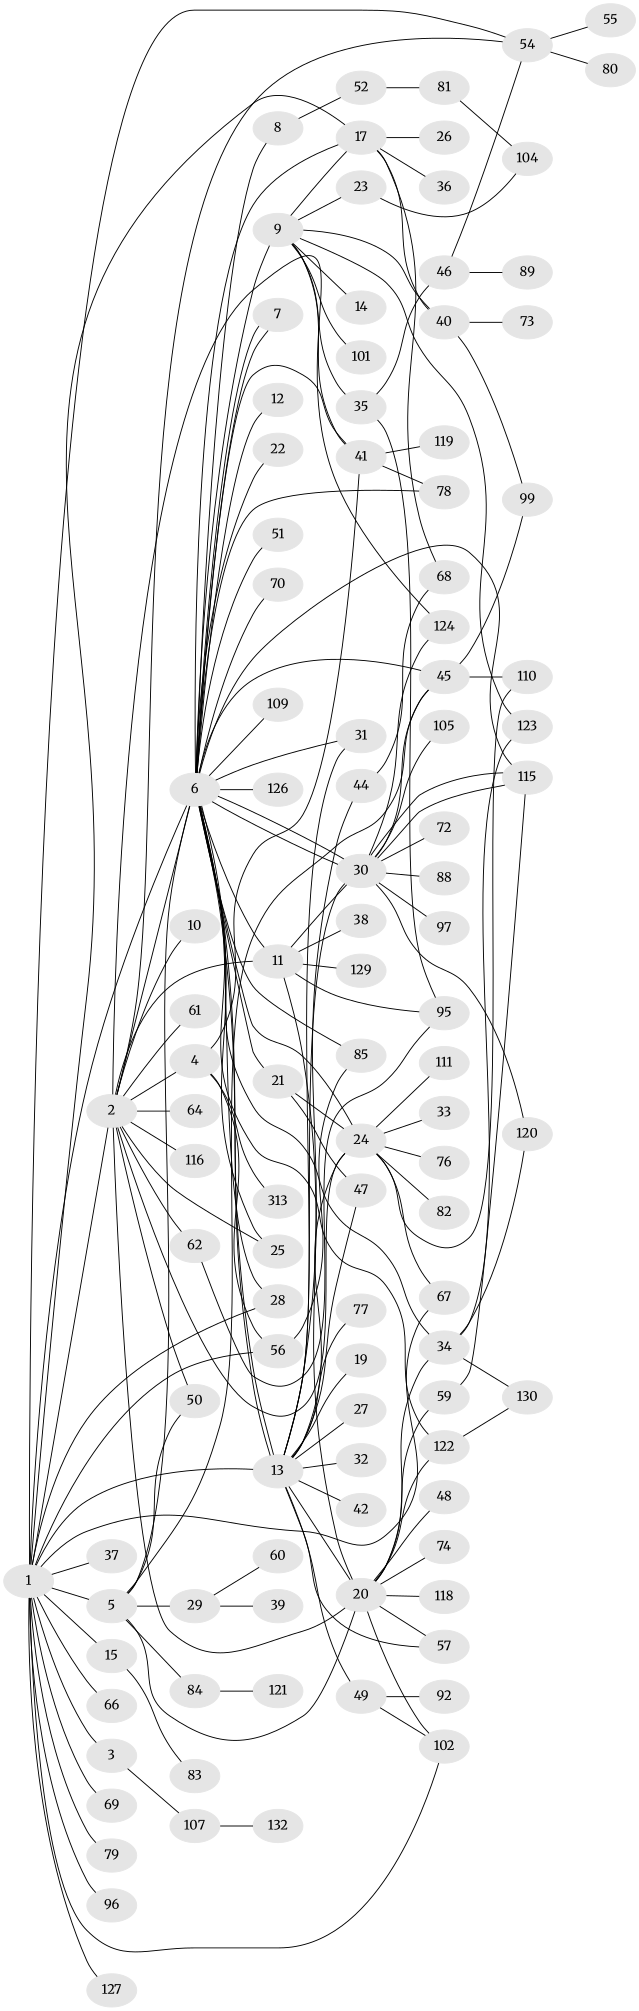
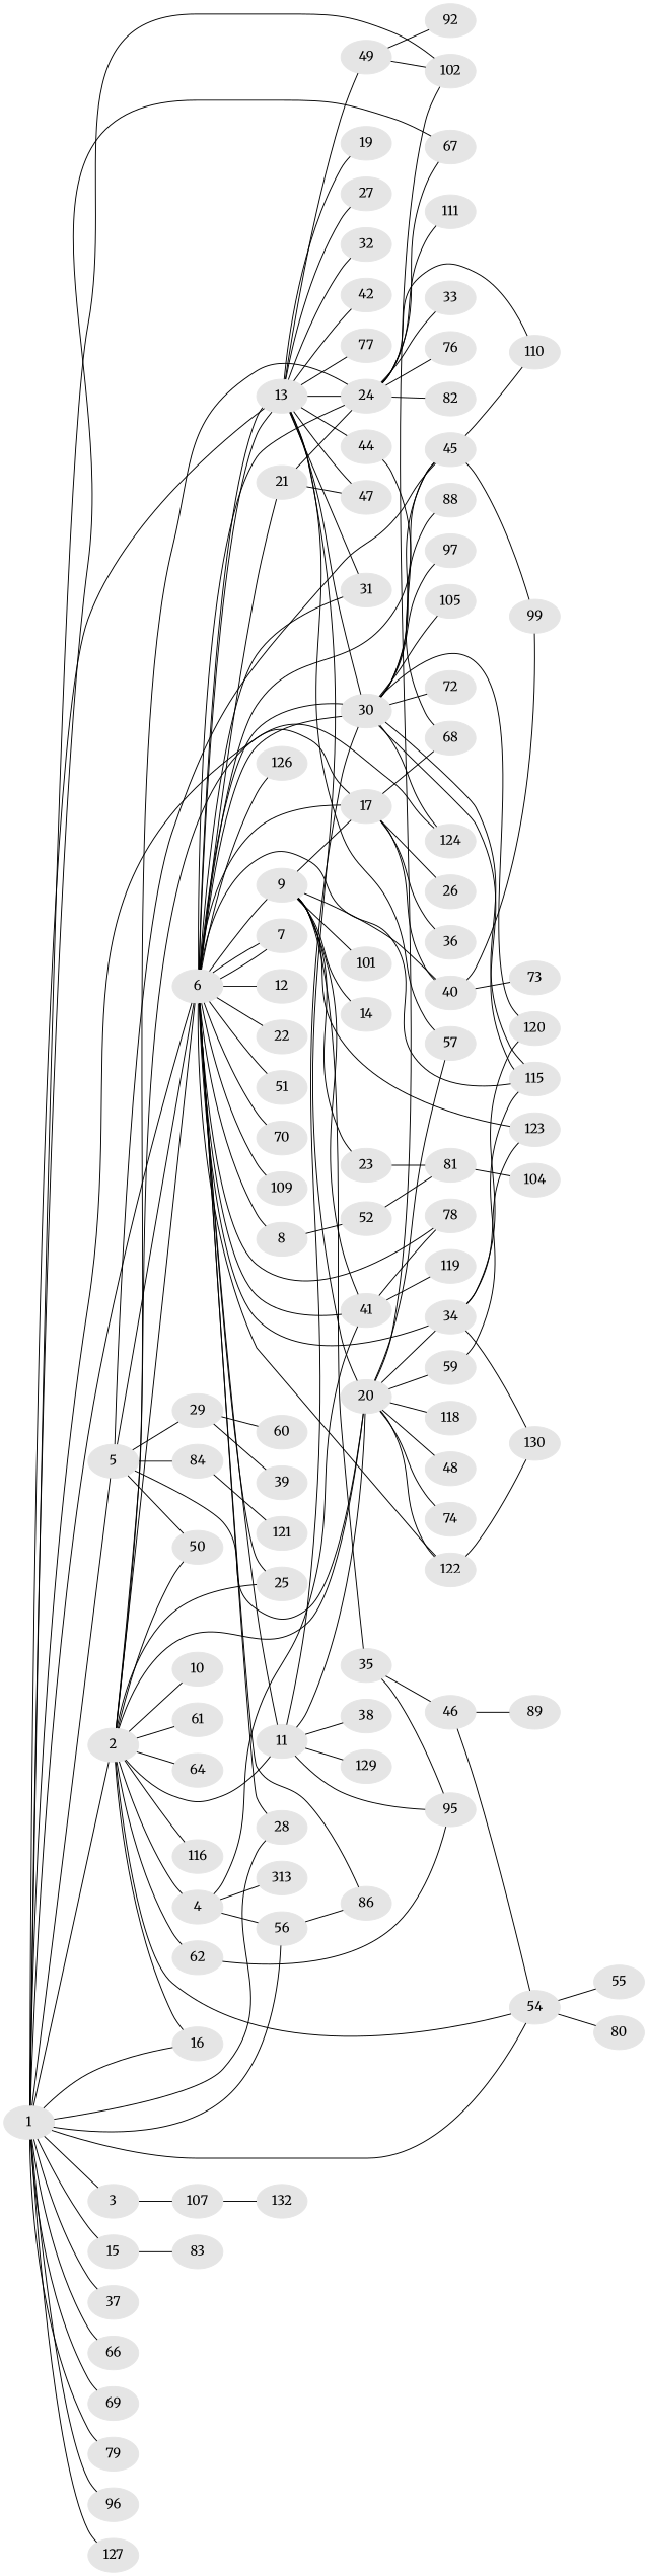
  graph {
    fontname=Merriweather
    rankdir=LR
    node [color=gray90 fontname=Merriweather style=filled]
    edge [fontname=Merriweather]
    1 [super="+108"]
    2 [super="+55"]
    3
    5 [super="+131"]
    6 [super="+18"]
    13 [super="+75"]
    15
+   16
    17
    28
    37
    n12 [label=56]
    54 [super="+91"]
    66
    67
    69
    79
    96
    102 [super="+112"]
    127
    4
    10
    11 [super="+71"]
    20 [super="+114"]
    24 [super="+100"]
    25
    50
    61
    62
    64
    116
    124
    107
    29 [super="+93"]
    45 [super="+103"]
    84
    41 [super="+56"]
    7
    8
    9 [super="+43"]
    12
    21
    22
    30 [super="+117"]
    31 [super="+98"]
    34
    51
    70
    78
-   85
+   85 [label=86]
    109
    115
    122 [super="+133"]
    126
    19
    27
    32
    42
    44
    47
    49 [super="+104"]
    57
    77
    83
    40 [super="+90"]
    26
    36
    68 [super="+94"]
    n69 [label=55]
    80
    n71 [label=313]
    95
    38 [super="+86"]
    129
    48
    59
    74
    118
    33
    76
    82
    110 [super="+134"]
    111
    132
    119
    39
    n87 [label=60]
    99 [super="+128"]
    121
    52
    14
    23 [super="+60"]
    35 [super="+63"]
    101
    123
    72
    88
    97
    105
    120 [super="+125"]
    130
    81
    46 [super="+87"]
    73
    92
    n106 [label=104]
    89
    1 -- 2
    1 -- 3
    1 -- 5
    1 -- 6
    1 -- 13
    1 -- 15
+   1 -- 16
    1 -- 17
    1 -- 28
    1 -- 37
    1 -- n12
    1 -- 54
    1 -- 66
    1 -- 67
    1 -- 69
    1 -- 79
    1 -- 96
    1 -- 102
    1 -- 127
    2 -- 6
+   2 -- 16
    2 -- 54
    2 -- 4
    2 -- 10
    2 -- 11
    2 -- 20
    2 -- 24
    2 -- 25
    2 -- 50
    2 -- 61
    2 -- 62
    2 -- 64
    2 -- 116
    2 -- 124
    3 -- 107
    5 -- 6
    5 -- 20
    5 -- 50
    5 -- 29
    5 -- 45
    5 -- 84
    6 -- 13 [weight=2]
    6 -- 13
    6 -- 17
    6 -- 28
    6 -- 11
    6 -- 24
    6 -- 25
    6 -- 45 [weight=2]
    6 -- 41
    6 -- 7
    6 -- 7
    6 -- 8
    6 -- 9
    6 -- 12
    6 -- 21
    6 -- 22
    6 -- 30
    6 -- 30
    6 -- 31
    6 -- 34
    6 -- 51
    6 -- 70
    6 -- 78
    6 -- 85
    6 -- 109
    6 -- 115
    6 -- 122
    6 -- 126
    13 -- 20
    13 -- 24
    13 -- 30
    13 -- 31
    13 -- 19
    13 -- 27
    13 -- 32
    13 -- 42
    13 -- 44
    13 -- 47
    13 -- 49
    13 -- 57
    13 -- 77
    15 -- 83
    17 -- 40
    17 -- 26
    17 -- 36
    17 -- 68
    n12 -- 85
    54 -- n69
    54 -- 80
    4 -- n12
    4 -- 41
    4 -- n71
    11 -- 20
    11 -- 30
    11 -- 95
    11 -- 38
    11 -- 129
    20 -- 102
    20 -- 34
    20 -- 122
    20 -- 57
    20 -- 48
    20 -- 59
    20 -- 74
    20 -- 118
    24 -- 67
    24 -- 33
    24 -- 76
    24 -- 82
    24 -- 110
    24 -- 111
    62 -- 95
    107 -- 132
    29 -- 39
    29 -- n87
    45 -- 110
    45 -- 99
    84 -- 121
    41 -- 78
    41 -- 119
    8 -- 52
    9 -- 17
    9 -- 41
    9 -- 40
    9 -- 14
    9 -- 23
    9 -- 35
    9 -- 101
    9 -- 123
    21 -- 24
    21 -- 47
    30 -- 124
    30 -- 45
    30 -- 115
    30 -- 115
    30 -- 72
    30 -- 88
    30 -- 97
    30 -- 105
    30 -- 120
    34 -- 123
    34 -- 120
    34 -- 130
    122 -- 130
    44 -- 68
    49 -- 102
    49 -- 92
    40 -- 99
    40 -- 73
    59 -- 115
    52 -- 81
-   23 -- n106
+   23 -- 81
    35 -- 95
    35 -- 46
    81 -- n106
    46 -- 54
    46 -- 89
  }
